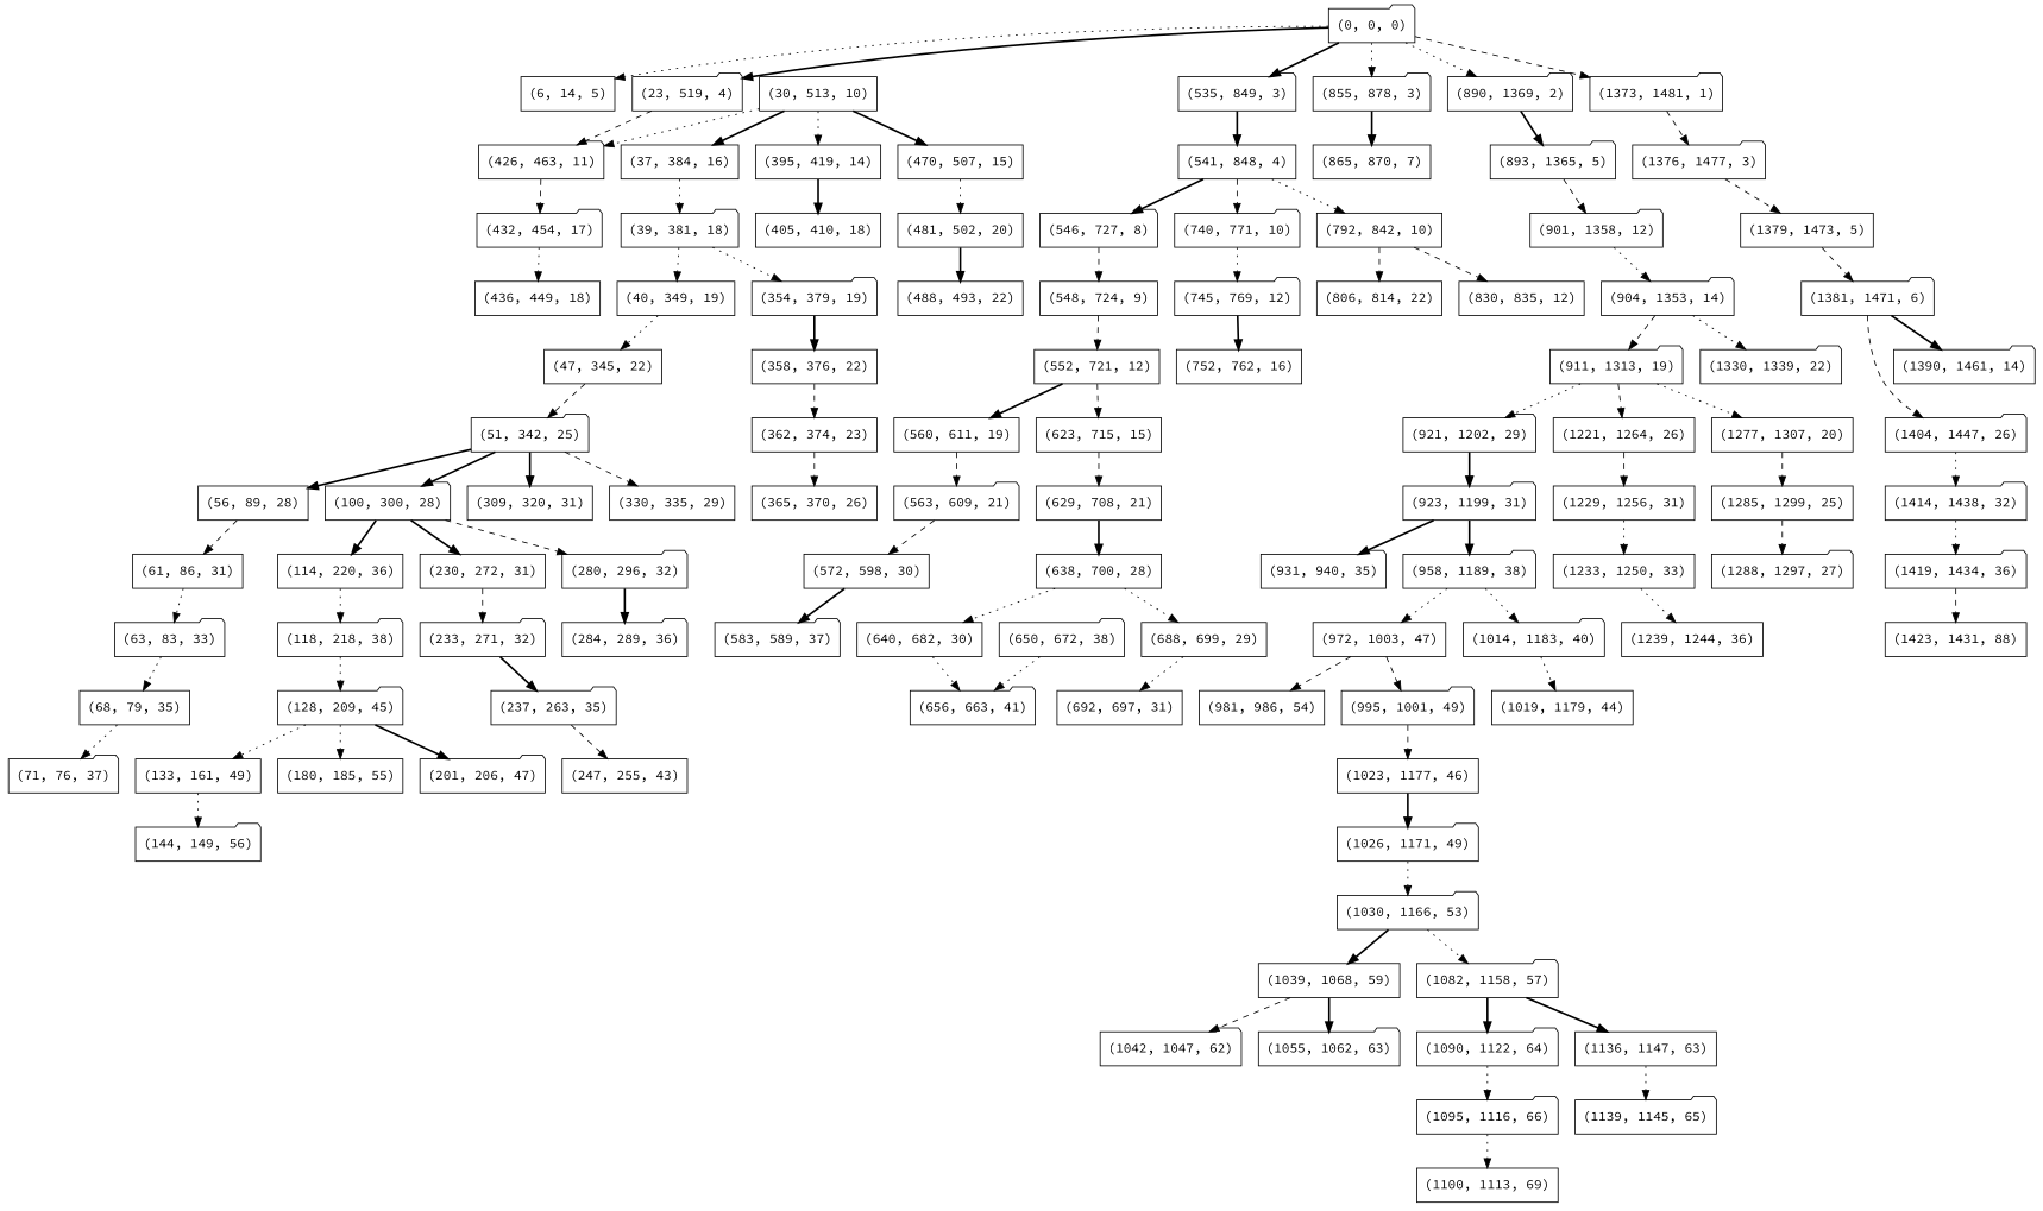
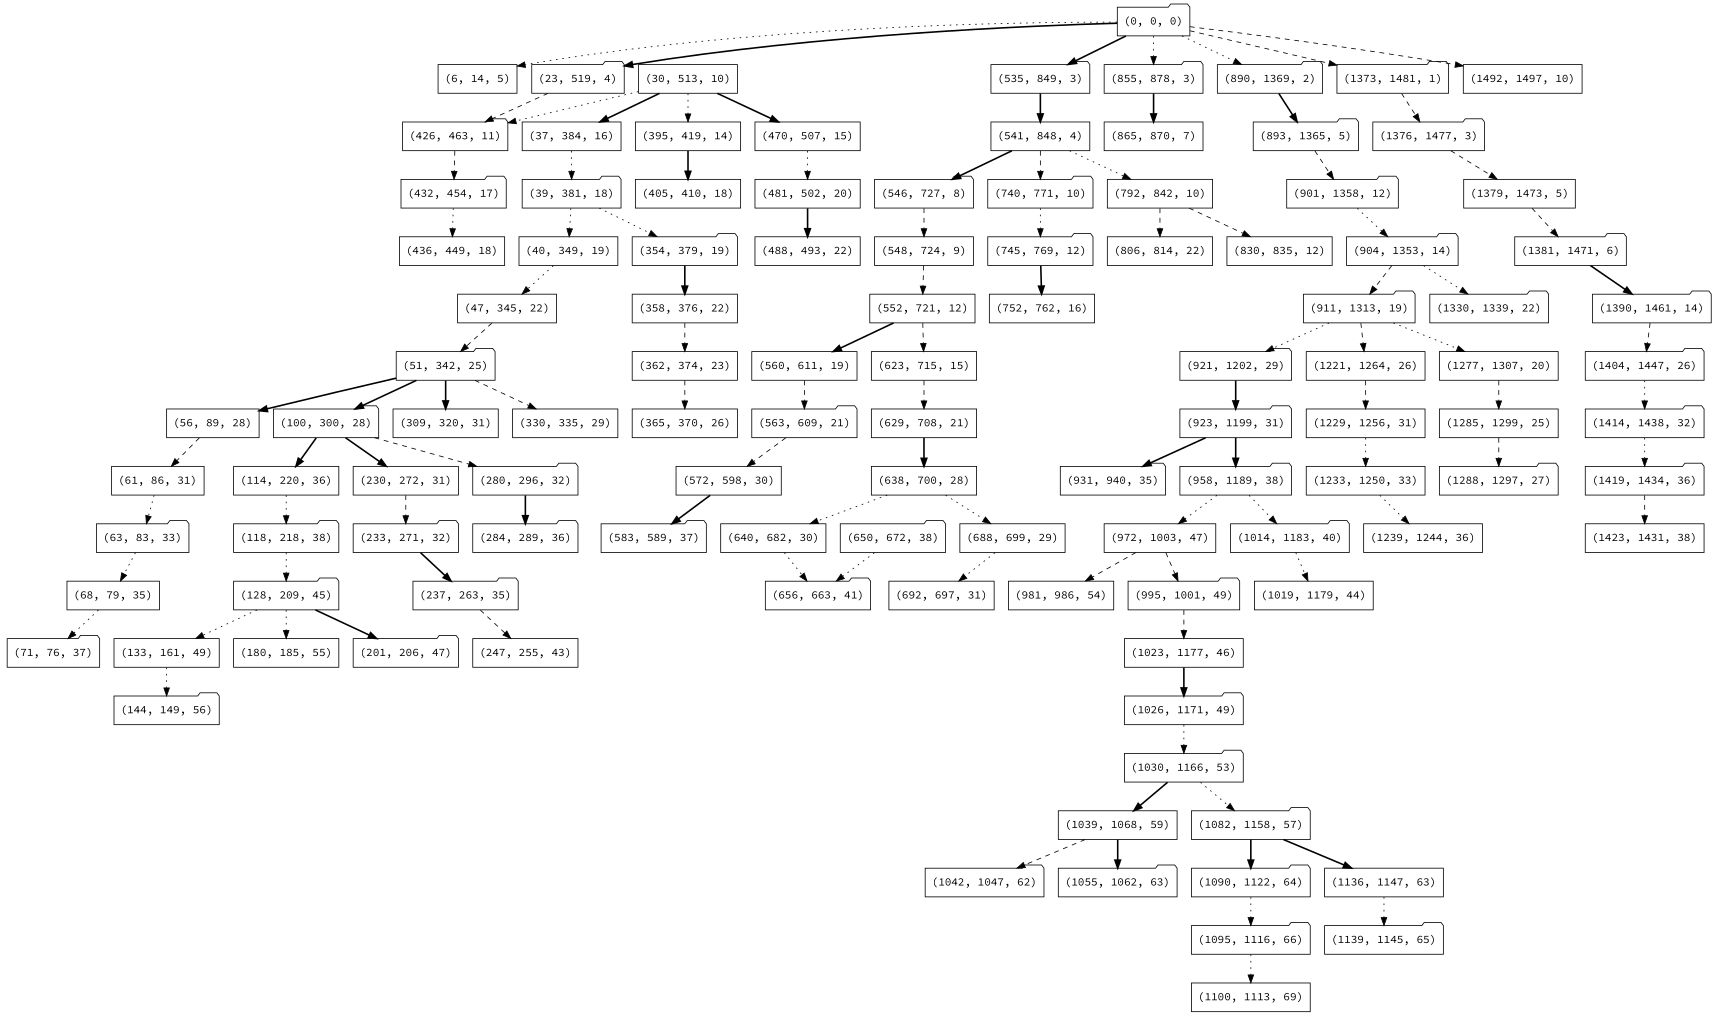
  digraph {
    fontname="Source Code Pro"
    node [fontname="Source Code Pro" shape=box]
    edge [fontname="Source Code Pro" style=dotted]
    "(0, 0, 0)" [shape=folder]
    "(6, 14, 5)"
    "(23, 519, 4)" [shape=folder]
    "(535, 849, 3)" [shape=folder]
    "(855, 878, 3)" [shape=folder]
    "(890, 1369, 2)" [shape=folder]
    "(1373, 1481, 1)" [shape=folder]
+   "(1492, 1497, 10)"
    "(426, 463, 11)" [shape=folder]
    "(541, 848, 4)"
    "(865, 870, 7)"
    "(893, 1365, 5)" [shape=folder]
    "(1376, 1477, 3)" [shape=folder]
    "(30, 513, 10)"
    "(37, 384, 16)"
    "(395, 419, 14)"
    "(470, 507, 15)"
    "(39, 381, 18)" [shape=folder]
    "(405, 410, 18)"
    "(432, 454, 17)" [shape=folder]
    "(481, 502, 20)"
    "(40, 349, 19)"
    "(354, 379, 19)" [shape=folder]
    "(47, 345, 22)"
    "(358, 376, 22)"
    "(51, 342, 25)" [shape=folder]
    "(56, 89, 28)"
    "(100, 300, 28)" [shape=folder]
    "(309, 320, 31)"
    "(330, 335, 29)"
    "(61, 86, 31)"
    "(114, 220, 36)"
    "(230, 272, 31)"
    "(280, 296, 32)" [shape=folder]
    "(63, 83, 33)" [shape=folder]
    "(68, 79, 35)"
    "(71, 76, 37)" [shape=folder]
    "(118, 218, 38)" [shape=folder]
    "(233, 271, 32)" [shape=folder]
    "(284, 289, 36)" [shape=folder]
    "(128, 209, 45)" [shape=folder]
    "(133, 161, 49)"
    "(180, 185, 55)"
    "(201, 206, 47)" [shape=folder]
    "(144, 149, 56)" [shape=folder]
    "(237, 263, 35)" [shape=folder]
    "(247, 255, 43)"
    "(362, 374, 23)"
    "(365, 370, 26)"
    "(436, 449, 18)"
    "(488, 493, 22)"
    "(546, 727, 8)" [shape=folder]
    "(740, 771, 10)" [shape=folder]
    "(792, 842, 10)"
    "(548, 724, 9)"
    "(745, 769, 12)" [shape=folder]
    "(806, 814, 22)"
    "(830, 835, 12)"
    "(552, 721, 12)"
    "(560, 611, 19)"
    "(623, 715, 15)"
    "(563, 609, 21)" [shape=folder]
    "(629, 708, 21)"
    "(572, 598, 30)"
    "(583, 589, 37)" [shape=folder]
    "(638, 700, 28)"
    "(640, 682, 30)"
    "(688, 699, 29)"
    "(656, 663, 41)" [shape=folder]
    "(692, 697, 31)"
    "(650, 672, 38)" [shape=folder]
    "(752, 762, 16)"
    "(901, 1358, 12)" [shape=folder]
    "(904, 1353, 14)" [shape=folder]
    "(911, 1313, 19)" [shape=folder]
    "(1330, 1339, 22)" [shape=folder]
    "(921, 1202, 29)" [shape=folder]
    "(1221, 1264, 26)"
    "(1277, 1307, 20)"
    "(923, 1199, 31)" [shape=folder]
    "(1229, 1256, 31)"
    "(1285, 1299, 25)"
    "(931, 940, 35)" [shape=folder]
    "(958, 1189, 38)" [shape=folder]
    "(972, 1003, 47)"
    "(1014, 1183, 40)" [shape=folder]
    "(981, 986, 54)"
    "(995, 1001, 49)" [shape=folder]
    "(1019, 1179, 44)"
    "(1023, 1177, 46)"
    "(1026, 1171, 49)" [shape=folder]
    "(1030, 1166, 53)" [shape=folder]
    "(1039, 1068, 59)"
    "(1082, 1158, 57)" [shape=folder]
    "(1042, 1047, 62)" [shape=folder]
    "(1055, 1062, 63)" [shape=folder]
    "(1090, 1122, 64)" [shape=folder]
    "(1136, 1147, 63)"
    "(1095, 1116, 66)" [shape=folder]
    "(1139, 1145, 65)" [shape=folder]
    "(1100, 1113, 69)"
    "(1233, 1250, 33)"
    "(1239, 1244, 36)"
    "(1288, 1297, 27)" [shape=folder]
    "(1379, 1473, 5)"
    "(1381, 1471, 6)" [shape=folder]
    "(1390, 1461, 14)" [shape=folder]
    "(1404, 1447, 26)" [shape=folder]
    "(1414, 1438, 32)" [shape=folder]
    "(1419, 1434, 36)" [shape=folder]
-   "(1423, 1431, 38)" [label="(1423, 1431, 88)"]
+   "(1423, 1431, 38)"
    "(0, 0, 0)" -> "(6, 14, 5)"
    "(0, 0, 0)" -> "(23, 519, 4)" [style=bold]
    "(0, 0, 0)" -> "(535, 849, 3)" [style=bold]
    "(0, 0, 0)" -> "(855, 878, 3)"
    "(0, 0, 0)" -> "(890, 1369, 2)"
    "(0, 0, 0)" -> "(1373, 1481, 1)" [style=dashed]
+   "(0, 0, 0)" -> "(1492, 1497, 10)" [style=dashed]
    "(23, 519, 4)" -> "(426, 463, 11)" [style=dashed]
    "(535, 849, 3)" -> "(541, 848, 4)" [style=bold]
    "(855, 878, 3)" -> "(865, 870, 7)" [style=bold]
    "(890, 1369, 2)" -> "(893, 1365, 5)" [style=bold]
    "(1373, 1481, 1)" -> "(1376, 1477, 3)" [style=dashed]
    "(426, 463, 11)" -> "(432, 454, 17)" [style=dashed]
    "(541, 848, 4)" -> "(546, 727, 8)" [style=bold]
    "(541, 848, 4)" -> "(740, 771, 10)" [style=dashed]
    "(541, 848, 4)" -> "(792, 842, 10)"
    "(893, 1365, 5)" -> "(901, 1358, 12)" [style=dashed]
    "(1376, 1477, 3)" -> "(1379, 1473, 5)" [style=dashed]
    "(30, 513, 10)" -> "(426, 463, 11)"
    "(30, 513, 10)" -> "(37, 384, 16)" [style=bold]
    "(30, 513, 10)" -> "(395, 419, 14)"
    "(30, 513, 10)" -> "(470, 507, 15)" [style=bold]
    "(37, 384, 16)" -> "(39, 381, 18)"
    "(395, 419, 14)" -> "(405, 410, 18)" [style=bold]
    "(470, 507, 15)" -> "(481, 502, 20)"
    "(39, 381, 18)" -> "(40, 349, 19)"
    "(39, 381, 18)" -> "(354, 379, 19)"
    "(432, 454, 17)" -> "(436, 449, 18)"
    "(481, 502, 20)" -> "(488, 493, 22)" [style=bold]
    "(40, 349, 19)" -> "(47, 345, 22)"
    "(354, 379, 19)" -> "(358, 376, 22)" [style=bold]
    "(47, 345, 22)" -> "(51, 342, 25)" [style=dashed]
    "(358, 376, 22)" -> "(362, 374, 23)" [style=dashed]
    "(51, 342, 25)" -> "(56, 89, 28)" [style=bold]
    "(51, 342, 25)" -> "(100, 300, 28)" [style=bold]
    "(51, 342, 25)" -> "(309, 320, 31)" [style=bold]
    "(51, 342, 25)" -> "(330, 335, 29)" [style=dashed]
    "(56, 89, 28)" -> "(61, 86, 31)" [style=dashed]
    "(100, 300, 28)" -> "(114, 220, 36)" [style=bold]
    "(100, 300, 28)" -> "(230, 272, 31)" [style=bold]
    "(100, 300, 28)" -> "(280, 296, 32)" [style=dashed]
    "(61, 86, 31)" -> "(63, 83, 33)"
    "(114, 220, 36)" -> "(118, 218, 38)"
    "(230, 272, 31)" -> "(233, 271, 32)" [style=dashed]
    "(280, 296, 32)" -> "(284, 289, 36)" [style=bold]
    "(63, 83, 33)" -> "(68, 79, 35)"
    "(68, 79, 35)" -> "(71, 76, 37)"
    "(118, 218, 38)" -> "(128, 209, 45)"
    "(233, 271, 32)" -> "(237, 263, 35)" [style=bold]
    "(128, 209, 45)" -> "(133, 161, 49)"
    "(128, 209, 45)" -> "(180, 185, 55)"
    "(128, 209, 45)" -> "(201, 206, 47)" [style=bold]
    "(133, 161, 49)" -> "(144, 149, 56)"
    "(237, 263, 35)" -> "(247, 255, 43)" [style=dashed]
    "(362, 374, 23)" -> "(365, 370, 26)" [style=dashed]
    "(546, 727, 8)" -> "(548, 724, 9)" [style=dashed]
    "(740, 771, 10)" -> "(745, 769, 12)"
    "(792, 842, 10)" -> "(806, 814, 22)" [style=dashed]
    "(792, 842, 10)" -> "(830, 835, 12)" [style=dashed]
    "(548, 724, 9)" -> "(552, 721, 12)" [style=dashed]
    "(745, 769, 12)" -> "(752, 762, 16)" [style=bold]
    "(552, 721, 12)" -> "(560, 611, 19)" [style=bold]
    "(552, 721, 12)" -> "(623, 715, 15)" [style=dashed]
    "(560, 611, 19)" -> "(563, 609, 21)" [style=dashed]
    "(623, 715, 15)" -> "(629, 708, 21)" [style=dashed]
    "(563, 609, 21)" -> "(572, 598, 30)" [style=dashed]
    "(629, 708, 21)" -> "(638, 700, 28)" [style=bold]
    "(572, 598, 30)" -> "(583, 589, 37)" [style=bold]
    "(638, 700, 28)" -> "(640, 682, 30)"
    "(638, 700, 28)" -> "(688, 699, 29)"
    "(640, 682, 30)" -> "(656, 663, 41)"
    "(688, 699, 29)" -> "(692, 697, 31)"
    "(650, 672, 38)" -> "(656, 663, 41)"
    "(901, 1358, 12)" -> "(904, 1353, 14)"
    "(904, 1353, 14)" -> "(911, 1313, 19)" [style=dashed]
    "(904, 1353, 14)" -> "(1330, 1339, 22)"
    "(911, 1313, 19)" -> "(921, 1202, 29)"
    "(911, 1313, 19)" -> "(1221, 1264, 26)" [style=dashed]
    "(911, 1313, 19)" -> "(1277, 1307, 20)"
    "(921, 1202, 29)" -> "(923, 1199, 31)" [style=bold]
    "(1221, 1264, 26)" -> "(1229, 1256, 31)" [style=dashed]
    "(1277, 1307, 20)" -> "(1285, 1299, 25)" [style=dashed]
    "(923, 1199, 31)" -> "(931, 940, 35)" [style=bold]
    "(923, 1199, 31)" -> "(958, 1189, 38)" [style=bold]
    "(1229, 1256, 31)" -> "(1233, 1250, 33)"
    "(1285, 1299, 25)" -> "(1288, 1297, 27)" [style=dashed]
    "(958, 1189, 38)" -> "(972, 1003, 47)"
    "(958, 1189, 38)" -> "(1014, 1183, 40)"
    "(972, 1003, 47)" -> "(981, 986, 54)" [style=dashed]
    "(972, 1003, 47)" -> "(995, 1001, 49)" [style=dashed]
    "(1014, 1183, 40)" -> "(1019, 1179, 44)"
    "(995, 1001, 49)" -> "(1023, 1177, 46)" [style=dashed]
    "(1023, 1177, 46)" -> "(1026, 1171, 49)" [style=bold]
    "(1026, 1171, 49)" -> "(1030, 1166, 53)"
    "(1030, 1166, 53)" -> "(1039, 1068, 59)" [style=bold]
    "(1030, 1166, 53)" -> "(1082, 1158, 57)"
    "(1039, 1068, 59)" -> "(1042, 1047, 62)" [style=dashed]
    "(1039, 1068, 59)" -> "(1055, 1062, 63)" [style=bold]
    "(1082, 1158, 57)" -> "(1090, 1122, 64)" [style=bold]
    "(1082, 1158, 57)" -> "(1136, 1147, 63)" [style=bold]
    "(1090, 1122, 64)" -> "(1095, 1116, 66)"
    "(1136, 1147, 63)" -> "(1139, 1145, 65)"
    "(1095, 1116, 66)" -> "(1100, 1113, 69)"
    "(1233, 1250, 33)" -> "(1239, 1244, 36)"
    "(1379, 1473, 5)" -> "(1381, 1471, 6)" [style=dashed]
    "(1381, 1471, 6)" -> "(1390, 1461, 14)" [style=bold]
-   "(1381, 1471, 6)" -> "(1404, 1447, 26)" [style=dashed]
+   "(1390, 1461, 14)" -> "(1404, 1447, 26)" [style=dashed]
    "(1404, 1447, 26)" -> "(1414, 1438, 32)"
    "(1414, 1438, 32)" -> "(1419, 1434, 36)"
    "(1419, 1434, 36)" -> "(1423, 1431, 38)" [style=dashed]
  }
